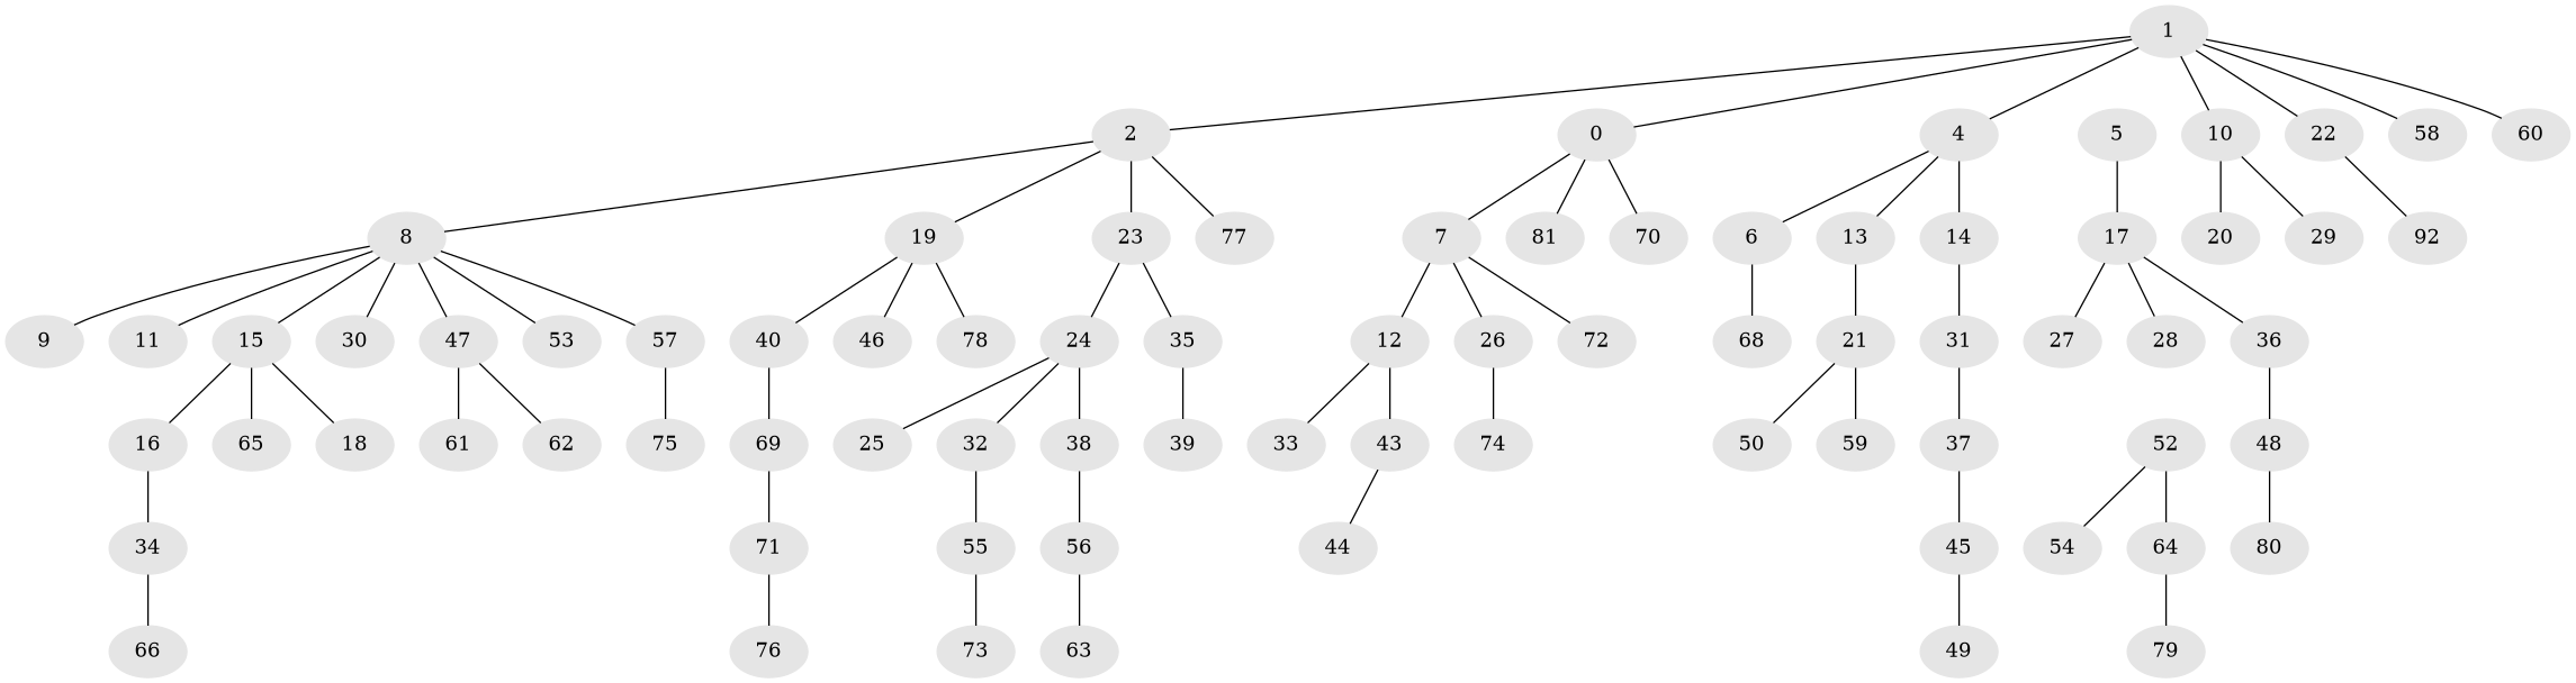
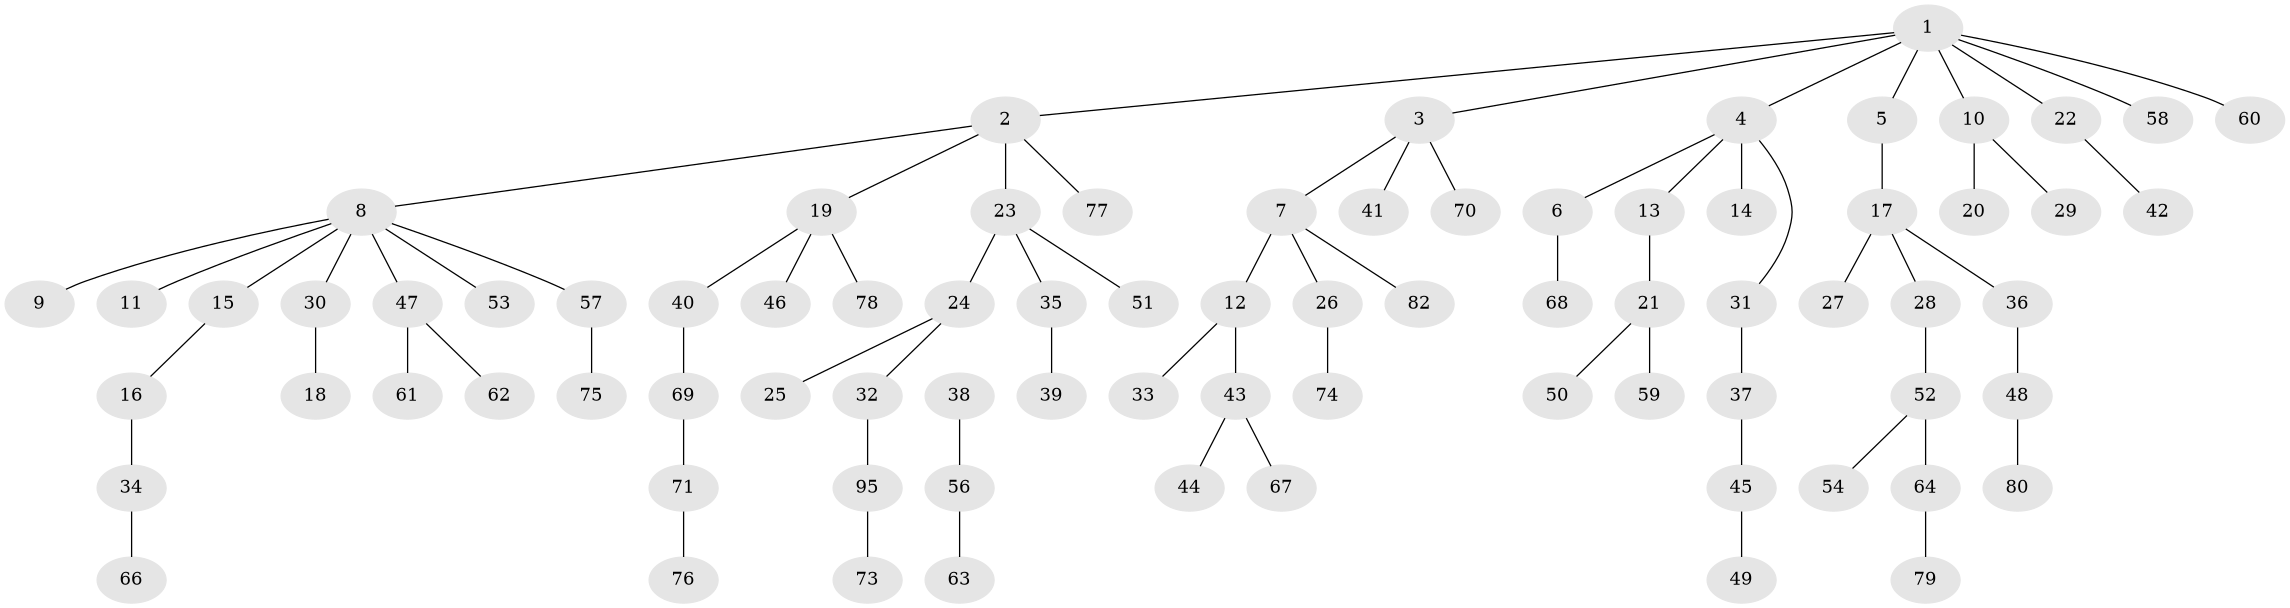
  graph {
    node [color=gray90 style=filled]
    1
    2
-   3 [label=0]
+   3
    4
    5
    10
    22
    58
    60
    8
    19
    23
    77
    7
-   41 [label=81]
+   41
    70
    6
    13
    14
    31
    17
    20
    29
-   42 [label=92]
+   42
    9
    11
    15
    30
    47
    53
    57
    40
    46
    78
    24
    35
+   51
    12
    26
-   72
+   72 [label=82]
    68
    21
    37
    27
    28
    36
    33
    43
    74
    16
    18
-   65
    61
    62
    75
    44
+   67
    50
    59
    34
    66
    52
    48
    69
    25
    32
    38
    39
-   55
+   55 [label=95]
    56
    54
    64
    45
    73
    80
    49
    63
    71
    79
    76
    1 -- 2
    1 -- 3
    1 -- 4
+   1 -- 5
    1 -- 10
    1 -- 22
    1 -- 58
    1 -- 60
    2 -- 8
    2 -- 19
    2 -- 23
    2 -- 77
    3 -- 7
    3 -- 41
    3 -- 70
    4 -- 6
    4 -- 13
    4 -- 14
-   14 -- 31
+   4 -- 31
    5 -- 17
    10 -- 20
    10 -- 29
    22 -- 42
    8 -- 9
    8 -- 11
    8 -- 15
    8 -- 30
    8 -- 47
    8 -- 53
    8 -- 57
    19 -- 40
    19 -- 46
    19 -- 78
    23 -- 24
    23 -- 35
+   23 -- 51
    7 -- 12
    7 -- 26
    7 -- 72
    6 -- 68
    13 -- 21
    31 -- 37
    17 -- 27
    17 -- 28
    17 -- 36
    15 -- 16
-   15 -- 18
-   15 -- 65
+   30 -- 18
    47 -- 61
    47 -- 62
    57 -- 75
    40 -- 69
    24 -- 25
    24 -- 32
-   24 -- 38
    35 -- 39
    12 -- 33
    12 -- 43
    26 -- 74
    21 -- 50
    21 -- 59
    37 -- 45
+   28 -- 52
    36 -- 48
    43 -- 44
+   43 -- 67
    16 -- 34
    34 -- 66
    52 -- 54
    52 -- 64
    48 -- 80
    69 -- 71
    32 -- 55
    38 -- 56
    55 -- 73
    56 -- 63
    64 -- 79
    45 -- 49
    71 -- 76
  }
